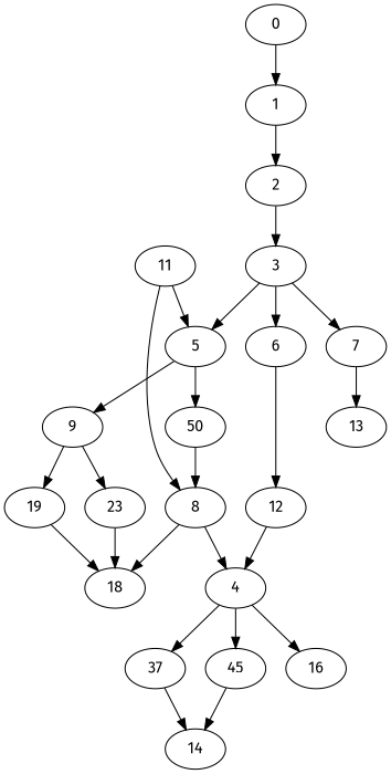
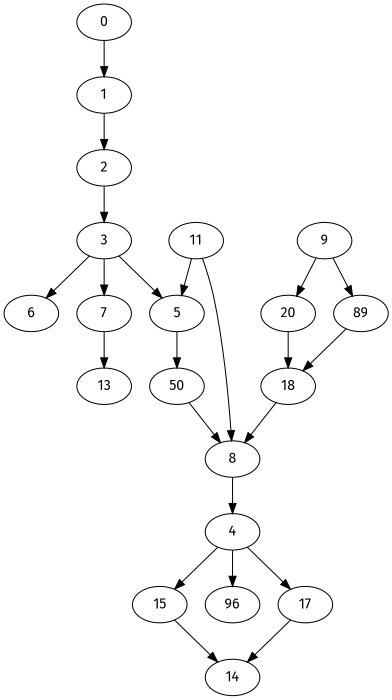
  digraph {
    fontname="Fira Sans"
    node [Weight=28 fontname="Fira Sans"]
    edge [Weight=6 fontname="Fira Sans"]
    0 [Weight=99]
    1 [Weight=85]
    2 [Weight=71]
    3 [Weight=42]
    5 [Weight=142]
    7 [Weight=113]
    6 [Weight=71]
    9 [Weight=142]
    n9 [label=50]
    13
-   12 [Weight=57]
-   20 [Weight=113 label=23]
-   19 [Weight=42]
+   20 [Weight=113]
+   19 [Weight=42 label=89]
    8 [Weight=142]
    11
    18 [Weight=85]
    4
-   15 [Weight=99 label=45]
-   16 [Weight=85]
-   17 [Weight=71 label=37]
+   15 [Weight=99]
+   16 [Weight=85 label=96]
+   17 [Weight=71]
    14 [Weight=99]
    0 -> 1
    1 -> 2 [Weight=8]
    2 -> 3 [Weight=4]
    3 -> 5 [Weight=2]
    3 -> 7
    3 -> 6 [Weight=7]
-   5 -> 9
    5 -> n9
    7 -> 13 [Weight=10]
-   6 -> 12
    9 -> 20 [Weight=8]
    9 -> 19 [Weight=8]
    n9 -> 8 [Weight=7]
-   12 -> 4 [Weight=8]
    20 -> 18 [Weight=8]
    19 -> 18 [Weight=2]
    8 -> 4 [Weight=8]
    11 -> 5 [Weight=3]
    11 -> 8 [Weight=7]
-   8 -> 18 [Weight=9]
+   18 -> 8 [Weight=9]
    4 -> 15 [Weight=5]
    4 -> 16 [Weight=3]
    4 -> 17 [Weight=9]
    15 -> 14 [Weight=4]
    17 -> 14
  }
